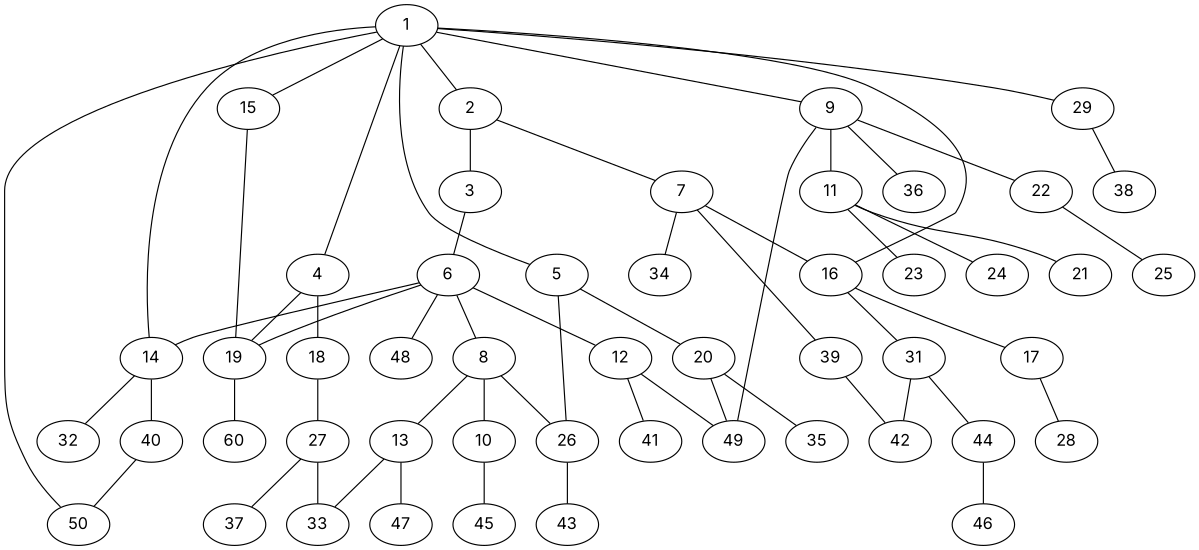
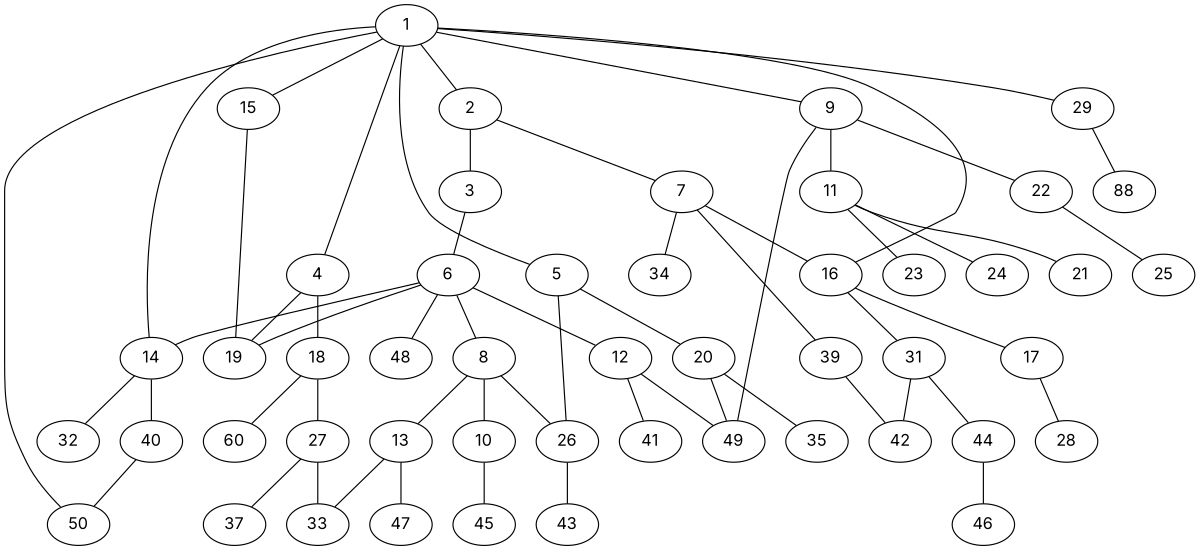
  graph {
    fontname=Inter
    node [fontname=Inter]
    edge [fontname=Inter]
    1
    2
    4
    5
    9
    14
    15
    16
    29
    50
    3
    7
    18
    19
    20
    26
    11
    22
-   36
    49
    32
    40
    17
    31
-   38
+   38 [label=88]
    6
    34
    39
    27
    n30 [label=60]
    35
    43
    21
    23
    24
    25
    28
    42
    44
    8
    12
    48
    10
    13
    41
    33
    37
    45
    47
    46
    1 -- 2
    1 -- 4
    1 -- 5
    1 -- 9
    1 -- 14
    1 -- 15
    1 -- 16
    1 -- 29
    1 -- 50
    2 -- 3
    2 -- 7
    4 -- 18
    4 -- 19
    5 -- 20
    5 -- 26
    9 -- 11
    9 -- 22
-   9 -- 36
    9 -- 49
    14 -- 32
    14 -- 40
    15 -- 19
    16 -- 17
    16 -- 31
    29 -- 38
    3 -- 6
    7 -- 16
    7 -- 34
    7 -- 39
    18 -- 27
-   19 -- n30
+   18 -- n30
    20 -- 49
    20 -- 35
    26 -- 43
    11 -- 21
    11 -- 23
    11 -- 24
    22 -- 25
    40 -- 50
    17 -- 28
    31 -- 42
    31 -- 44
    6 -- 14
    6 -- 19
    6 -- 8
    6 -- 12
    6 -- 48
    39 -- 42
    27 -- 33
    27 -- 37
    44 -- 46
    8 -- 26
    8 -- 10
    8 -- 13
    12 -- 49
    12 -- 41
    10 -- 45
    13 -- 33
    13 -- 47
  }
